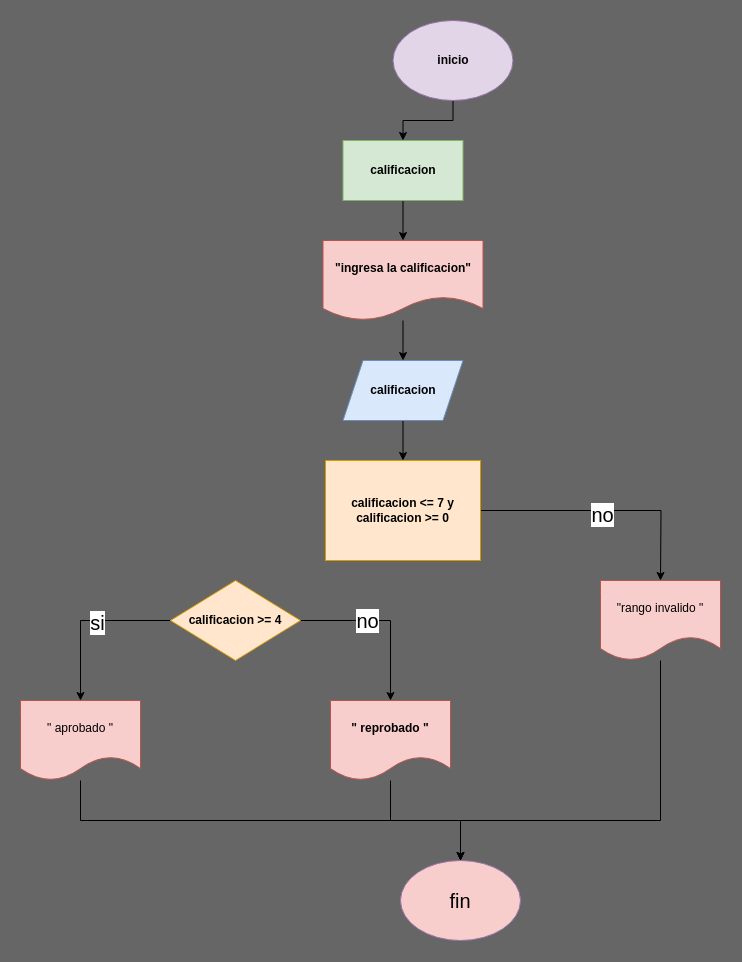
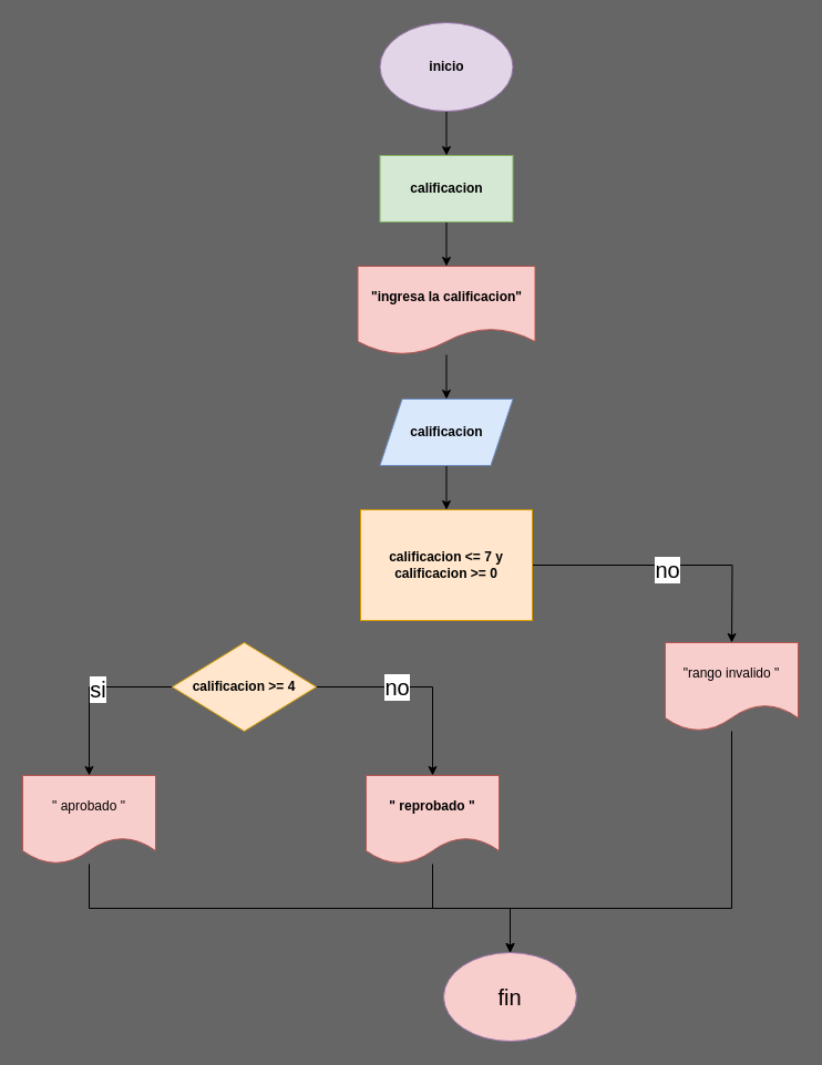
  <mxCell id="0" />
  <mxCell id="1" parent="0" />
  <mxCell id="2" value="" style="edgeStyle=orthogonalEdgeStyle;rounded=0;orthogonalLoop=1;jettySize=auto;html=1;fontSize=20;" edge="1" parent="1" source="3" target="5"><mxGeometry relative="1" as="geometry" /></mxCell>
- <mxCell id="3" value="&lt;b&gt;inicio&lt;/b&gt;" style="ellipse;whiteSpace=wrap;html=1;fillColor=#e1d5e7;strokeColor=#9673a6;" vertex="1" parent="1"><mxGeometry x="392.5" y="20" width="120" height="80" as="geometry" /></mxCell>
+ <mxCell id="3" value="&lt;b&gt;inicio&lt;/b&gt;" style="ellipse;whiteSpace=wrap;html=1;fillColor=#e1d5e7;strokeColor=#9673a6;" vertex="1" parent="1"><mxGeometry x="342.5" y="20" width="120" height="80" as="geometry" /></mxCell>
  <mxCell id="4" value="" style="edgeStyle=orthogonalEdgeStyle;rounded=0;orthogonalLoop=1;jettySize=auto;html=1;fontSize=20;" edge="1" parent="1" source="5" target="10"><mxGeometry relative="1" as="geometry" /></mxCell>
  <mxCell id="5" value="&lt;b&gt;calificacion&lt;/b&gt;" style="rounded=0;whiteSpace=wrap;html=1;fillColor=#d5e8d4;strokeColor=#82b366;" vertex="1" parent="1"><mxGeometry x="342.5" y="140" width="120" height="60" as="geometry" /></mxCell>
  <mxCell id="6" style="edgeStyle=orthogonalEdgeStyle;rounded=0;orthogonalLoop=1;jettySize=auto;html=1;" edge="1" parent="1" source="8"><mxGeometry relative="1" as="geometry"><mxPoint x="660" y="580" as="targetPoint" /></mxGeometry></mxCell>
  <mxCell id="7" value="no" style="edgeLabel;html=1;align=center;verticalAlign=middle;resizable=0;points=[];fontSize=20;" vertex="1" connectable="0" parent="6"><mxGeometry x="-0.032" y="-3" relative="1" as="geometry"><mxPoint as="offset" /></mxGeometry></mxCell>
  <mxCell id="8" value="&lt;b&gt;calificacion &amp;lt;= 7 y calificacion &amp;gt;= 0&lt;/b&gt;" style="whiteSpace=wrap;html=1;fillColor=#ffe6cc;strokeColor=#d79b00;rounded=0;" vertex="1" parent="1"><mxGeometry x="325" y="460" width="155" height="100" as="geometry" /></mxCell>
  <mxCell id="9" value="" style="edgeStyle=orthogonalEdgeStyle;rounded=0;orthogonalLoop=1;jettySize=auto;html=1;fontSize=20;" edge="1" parent="1" source="10" target="12"><mxGeometry relative="1" as="geometry" /></mxCell>
  <mxCell id="10" value="&lt;b&gt;&quot;ingresa la calificacion&quot;&lt;/b&gt;" style="shape=document;whiteSpace=wrap;html=1;boundedLbl=1;fillColor=#f8cecc;strokeColor=#b85450;" vertex="1" parent="1"><mxGeometry x="322.5" y="240" width="160" height="80" as="geometry" /></mxCell>
  <mxCell id="11" value="" style="edgeStyle=orthogonalEdgeStyle;rounded=0;orthogonalLoop=1;jettySize=auto;html=1;fontSize=20;" edge="1" parent="1" source="12" target="8"><mxGeometry relative="1" as="geometry" /></mxCell>
  <mxCell id="12" value="&lt;b&gt;calificacion&lt;/b&gt;" style="shape=parallelogram;perimeter=parallelogramPerimeter;whiteSpace=wrap;html=1;fixedSize=1;fillColor=#dae8fc;strokeColor=#6c8ebf;" vertex="1" parent="1"><mxGeometry x="342.5" y="360" width="120" height="60" as="geometry" /></mxCell>
  <mxCell id="13" style="edgeStyle=orthogonalEdgeStyle;rounded=0;orthogonalLoop=1;jettySize=auto;html=1;fontSize=20;" edge="1" parent="1" source="14" target="24"><mxGeometry relative="1" as="geometry"><Array as="points"><mxPoint x="660" y="820" /><mxPoint x="460" y="820" /></Array></mxGeometry></mxCell>
  <mxCell id="14" value="&quot;rango invalido &quot;" style="shape=document;whiteSpace=wrap;html=1;boundedLbl=1;fillColor=#f8cecc;strokeColor=#b85450;" vertex="1" parent="1"><mxGeometry x="600" y="580" width="120" height="80" as="geometry" /></mxCell>
  <mxCell id="15" style="edgeStyle=orthogonalEdgeStyle;rounded=0;orthogonalLoop=1;jettySize=auto;html=1;" edge="1" parent="1" source="19" target="23"><mxGeometry relative="1" as="geometry" /></mxCell>
  <mxCell id="16" value="si" style="edgeLabel;html=1;align=center;verticalAlign=middle;resizable=0;points=[];fontSize=20;" vertex="1" connectable="0" parent="15"><mxGeometry x="-0.129" y="1" relative="1" as="geometry"><mxPoint as="offset" /></mxGeometry></mxCell>
  <mxCell id="17" style="edgeStyle=orthogonalEdgeStyle;rounded=0;orthogonalLoop=1;jettySize=auto;html=1;entryX=0.5;entryY=0;entryDx=0;entryDy=0;" edge="1" parent="1" source="19" target="21"><mxGeometry relative="1" as="geometry" /></mxCell>
  <mxCell id="18" value="no" style="edgeLabel;html=1;align=center;verticalAlign=middle;resizable=0;points=[];fontSize=20;" vertex="1" connectable="0" parent="17"><mxGeometry x="-0.224" y="1" relative="1" as="geometry"><mxPoint as="offset" /></mxGeometry></mxCell>
- <mxCell id="19" value="&lt;b&gt;calificacion &amp;gt;= 4&lt;/b&gt;" style="rhombus;whiteSpace=wrap;html=1;fillColor=#ffe6cc;strokeColor=#d79b00;" vertex="1" parent="1"><mxGeometry x="170" y="580" width="130" height="80" as="geometry" /></mxCell>
+ <mxCell id="19" value="&lt;b&gt;calificacion &amp;gt;= 4&lt;/b&gt;" style="rhombus;whiteSpace=wrap;html=1;fillColor=#ffe6cc;strokeColor=#d79b00;" vertex="1" parent="1"><mxGeometry x="155" y="580" width="130" height="80" as="geometry" /></mxCell>
  <mxCell id="20" style="edgeStyle=orthogonalEdgeStyle;rounded=0;orthogonalLoop=1;jettySize=auto;html=1;entryX=0.5;entryY=0;entryDx=0;entryDy=0;fontSize=20;" edge="1" parent="1" source="21" target="24"><mxGeometry relative="1" as="geometry" /></mxCell>
  <mxCell id="21" value="&lt;b&gt;&quot; reprobado &quot;&lt;/b&gt;" style="shape=document;whiteSpace=wrap;html=1;boundedLbl=1;fillColor=#f8cecc;strokeColor=#b85450;" vertex="1" parent="1"><mxGeometry x="330" y="700" width="120" height="80" as="geometry" /></mxCell>
  <mxCell id="22" style="edgeStyle=orthogonalEdgeStyle;rounded=0;orthogonalLoop=1;jettySize=auto;html=1;fontSize=20;" edge="1" parent="1" source="23" target="24"><mxGeometry relative="1" as="geometry"><Array as="points"><mxPoint x="80" y="820" /><mxPoint x="460" y="820" /></Array></mxGeometry></mxCell>
  <mxCell id="23" value="&quot; aprobado &quot;" style="shape=document;whiteSpace=wrap;html=1;boundedLbl=1;fillColor=#f8cecc;strokeColor=#b85450;" vertex="1" parent="1"><mxGeometry x="20" y="700" width="120" height="80" as="geometry" /></mxCell>
  <mxCell id="24" value="fin" style="ellipse;whiteSpace=wrap;html=1;fontSize=20;fillColor=#f8cecc;strokeColor=#9673a6;" vertex="1" parent="1"><mxGeometry x="400" y="860" width="120" height="80" as="geometry" /></mxCell>
